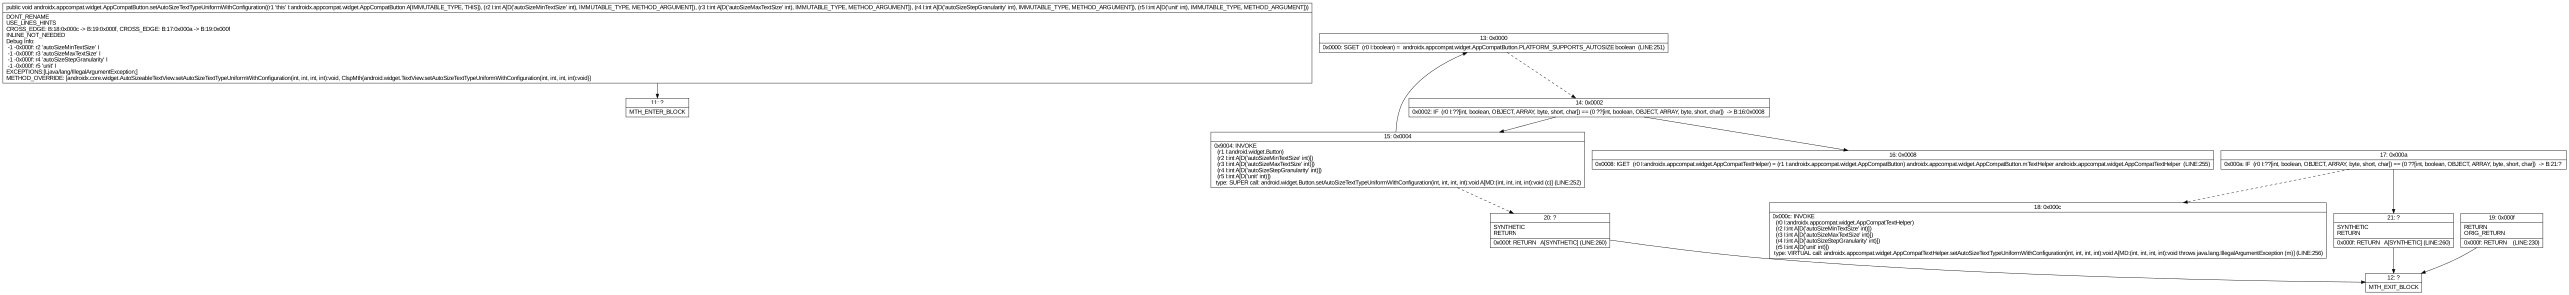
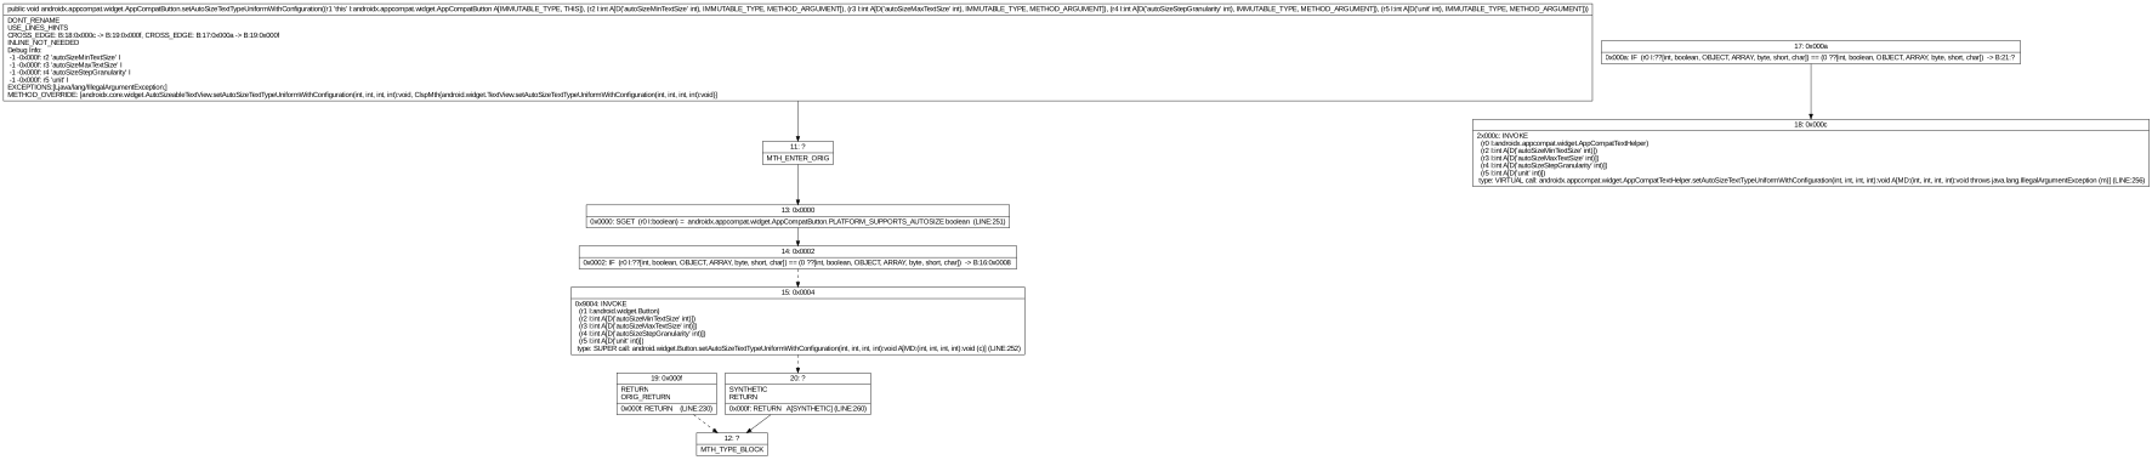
  digraph {
    fontname="Liberation Sans"
    node [fontname="Liberation Sans" shape=record]
    edge [fontname="Liberation Sans"]
-   n1 [label="{11\:\ ?|MTH_ENTER_BLOCK\l}"]
+   n1 [label="{11\:\ ?|MTH_ENTER_ORIG\l}"]
    n2 [label="{13\:\ 0x0000|0x0000: SGET  (r0 I:boolean) =  androidx.appcompat.widget.AppCompatButton.PLATFORM_SUPPORTS_AUTOSIZE boolean  (LINE:251)\l}"]
    n3 [label="{14\:\ 0x0002|0x0002: IF  (r0 I:??[int, boolean, OBJECT, ARRAY, byte, short, char]) == (0 ??[int, boolean, OBJECT, ARRAY, byte, short, char])  \-\> B:16:0x0008 \l}"]
    n4 [label="{15\:\ 0x0004|0x9004: INVOKE  \l  (r1 I:android.widget.Button)\l  (r2 I:int A[D('autoSizeMinTextSize' int)])\l  (r3 I:int A[D('autoSizeMaxTextSize' int)])\l  (r4 I:int A[D('autoSizeStepGranularity' int)])\l  (r5 I:int A[D('unit' int)])\l type: SUPER call: android.widget.Button.setAutoSizeTextTypeUniformWithConfiguration(int, int, int, int):void A[MD:(int, int, int, int):void (c)] (LINE:252)\l}"]
-   n5 [label="{16\:\ 0x0008|0x0008: IGET  (r0 I:androidx.appcompat.widget.AppCompatTextHelper) = (r1 I:androidx.appcompat.widget.AppCompatButton) androidx.appcompat.widget.AppCompatButton.mTextHelper androidx.appcompat.widget.AppCompatTextHelper  (LINE:255)\l}"]
    n6 [label="{20\:\ ?|SYNTHETIC\lRETURN\l|0x000f: RETURN   A[SYNTHETIC] (LINE:260)\l}"]
-   n7 [label="{12\:\ ?|MTH_EXIT_BLOCK\l}"]
+   n7 [label="{12\:\ ?|MTH_TYPE_BLOCK\l}"]
    n8 [label="{17\:\ 0x000a|0x000a: IF  (r0 I:??[int, boolean, OBJECT, ARRAY, byte, short, char]) == (0 ??[int, boolean, OBJECT, ARRAY, byte, short, char])  \-\> B:21:? \l}"]
-   n9 [label="{18\:\ 0x000c|0x000c: INVOKE  \l  (r0 I:androidx.appcompat.widget.AppCompatTextHelper)\l  (r2 I:int A[D('autoSizeMinTextSize' int)])\l  (r3 I:int A[D('autoSizeMaxTextSize' int)])\l  (r4 I:int A[D('autoSizeStepGranularity' int)])\l  (r5 I:int A[D('unit' int)])\l type: VIRTUAL call: androidx.appcompat.widget.AppCompatTextHelper.setAutoSizeTextTypeUniformWithConfiguration(int, int, int, int):void A[MD:(int, int, int, int):void throws java.lang.IllegalArgumentException (m)] (LINE:256)\l}"]
-   n10 [label="{21\:\ ?|SYNTHETIC\lRETURN\l|0x000f: RETURN   A[SYNTHETIC] (LINE:260)\l}"]
+   n9 [label="{18\:\ 0x000c|2x000c: INVOKE  \l  (r0 I:androidx.appcompat.widget.AppCompatTextHelper)\l  (r2 I:int A[D('autoSizeMinTextSize' int)])\l  (r3 I:int A[D('autoSizeMaxTextSize' int)])\l  (r4 I:int A[D('autoSizeStepGranularity' int)])\l  (r5 I:int A[D('unit' int)])\l type: VIRTUAL call: androidx.appcompat.widget.AppCompatTextHelper.setAutoSizeTextTypeUniformWithConfiguration(int, int, int, int):void A[MD:(int, int, int, int):void throws java.lang.IllegalArgumentException (m)] (LINE:256)\l}"]
    n11 [label="{19\:\ 0x000f|RETURN\lORIG_RETURN\l|0x000f: RETURN    (LINE:230)\l}"]
    n12 [label="{public void androidx.appcompat.widget.AppCompatButton.setAutoSizeTextTypeUniformWithConfiguration((r1 'this' I:androidx.appcompat.widget.AppCompatButton A[IMMUTABLE_TYPE, THIS]), (r2 I:int A[D('autoSizeMinTextSize' int), IMMUTABLE_TYPE, METHOD_ARGUMENT]), (r3 I:int A[D('autoSizeMaxTextSize' int), IMMUTABLE_TYPE, METHOD_ARGUMENT]), (r4 I:int A[D('autoSizeStepGranularity' int), IMMUTABLE_TYPE, METHOD_ARGUMENT]), (r5 I:int A[D('unit' int), IMMUTABLE_TYPE, METHOD_ARGUMENT]))  | DONT_RENAME\lUSE_LINES_HINTS\lCROSS_EDGE: B:18:0x000c \-\> B:19:0x000f, CROSS_EDGE: B:17:0x000a \-\> B:19:0x000f\lINLINE_NOT_NEEDED\lDebug Info:\l  \-1 \-0x000f: r2 'autoSizeMinTextSize' I\l  \-1 \-0x000f: r3 'autoSizeMaxTextSize' I\l  \-1 \-0x000f: r4 'autoSizeStepGranularity' I\l  \-1 \-0x000f: r5 'unit' I\lEXCEPTIONS:[Ljava\/lang\/IllegalArgumentException;]\lMETHOD_OVERRIDE: [androidx.core.widget.AutoSizeableTextView.setAutoSizeTextTypeUniformWithConfiguration(int, int, int, int):void, ClspMth\{android.widget.TextView.setAutoSizeTextTypeUniformWithConfiguration(int, int, int, int):void\}]\l}"]
-   n4 -> n2
-   n2 -> n3 [style=dashed]
-   n3 -> n4 [style=solid]
-   n3 -> n5
+   n1 -> n2
+   n2 -> n3
+   n3 -> n4 [style=dashed]
    n4 -> n6 [style=dashed]
    n6 -> n7
-   n8 -> n9 [style=dashed]
-   n8 -> n10
-   n10 -> n7
-   n11 -> n7
+   n8 -> n9 [style=solid]
+   n11 -> n7 [style=dashed]
    n12 -> n1
  }
